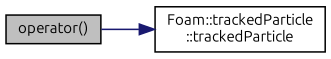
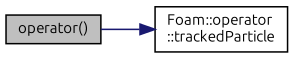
  digraph {
    rankdir=LR
    fontname=Ubuntu
    node [color=black fontname=Ubuntu fontsize=10 shape=record]
    n1 [fillcolor=grey75 fontcolor=black height=0.2 label="operator()" style=filled width=0.4]
-   n2 [height=0.2 label="Foam::trackedParticle\l::trackedParticle" width=0.4]
+   n2 [height=0.2 label="Foam::operator\l::trackedParticle" width=0.4]
    n1 -> n2 [color=midnightblue fontname=Ubuntu fontsize=10 labelfontname=FreeSans labelfontsize=10 style=solid]
  }
